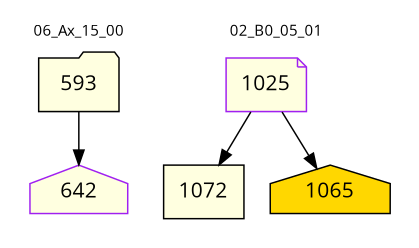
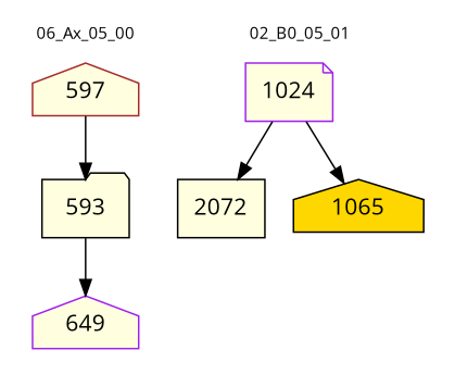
  digraph {
    fontname="Open Sans"
    node [color=black fillcolor=lightyellow fontname="Open Sans" shape=house style=filled]
    edge [color=black fontname="Open Sans"]
+   n1 [color=brown label=597]
    n2 [label=593 shape=folder]
-   n3 [color=purple label=642]
-   n4 [label=1072 shape=box]
-   n5 [color=purple label=1025 shape=note]
+   n3 [color=purple label=649]
+   n4 [label=2072 shape=box]
+   n5 [color=purple label=1024 shape=note]
    n6 [fillcolor=gold label=1065]
    subgraph cluster_1 {
      color=white
      fontsize=10
-     label="06_Ax_15_00"
+     label="06_Ax_05_00"
+     n1
      n2
      n3
    }
    subgraph cluster_2 {
      color=white
      fontsize=10
      label="02_B0_05_01"
      n4
      n5
      n6
    }
+   n1 -> n2
    n2 -> n3
    n5 -> n4
    n5 -> n6
  }
